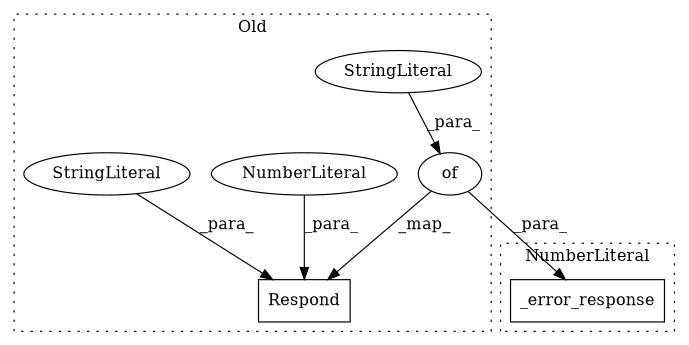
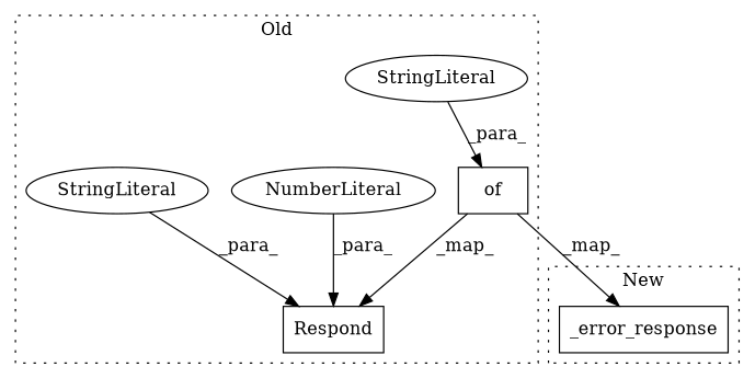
  digraph {
    node [a=32 shape=box]
-   n1 [l="3,1" label=of s="3168,3188" shape=ellipse]
+   n1 [l="3,1" label=of s="3168,3188"]
    n2 [l="8,1" label=Respond s="3148,3212"]
    n3 [a=34 l=3 label=NumberLiteral s=3209 shape=ellipse]
    n4 [a=45 l=7 label=StringLiteral s=3171 shape=ellipse]
    n5 [a=45 l=18 label=StringLiteral s=3190 shape=ellipse]
    n6 [l="16,1" label=_error_response s="3309,3342"]
    subgraph cluster_1 {
      label=Old
      style=dotted
      n1
      n2
      n3
      n4
      n5
    }
    subgraph cluster_2 {
-     label=NumberLiteral
+     label=New
      style=dotted
      n6
    }
    n1 -> n2 [label=_map_]
-   n1 -> n6 [label=_para_]
+   n1 -> n6 [label=_map_]
    n3 -> n2 [label=_para_]
    n4 -> n1 [label=_para_]
    n5 -> n2 [label=_para_]
  }
